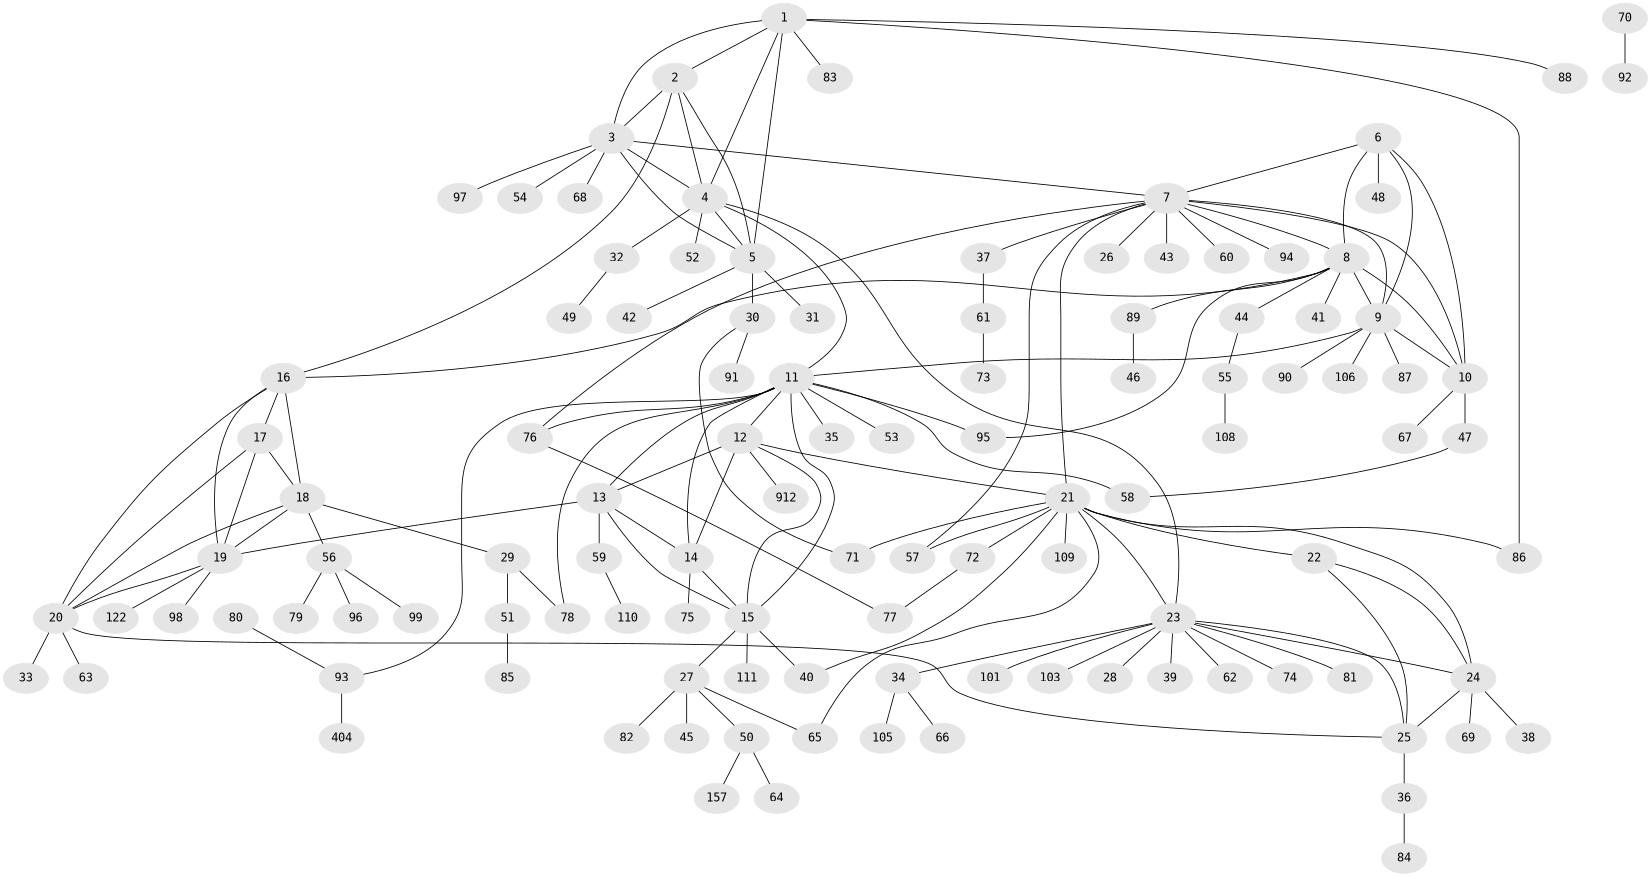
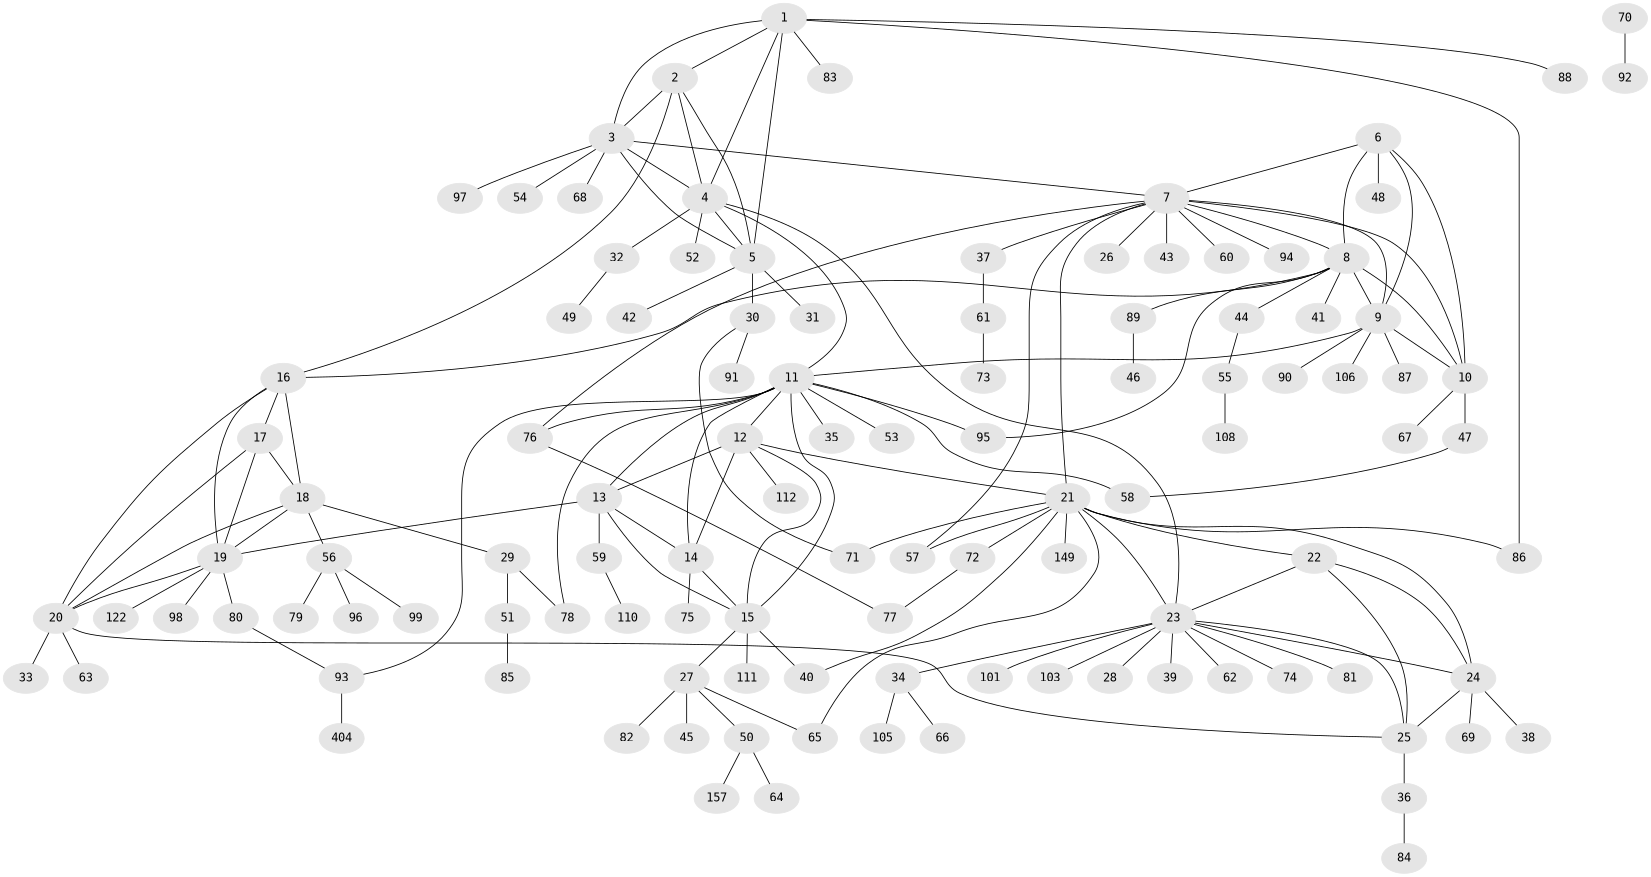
  graph {
    fontname="DejaVu Sans Mono"
    node [color=gray90 fontname="DejaVu Sans Mono" style=filled]
    edge [fontname="DejaVu Sans Mono"]
    1
    2
    3
    4
    5
    83
    86
    88
    16
    7
    54
    68
    97
    11
    23
    32
    52
    30
    31
    42
    19
    17
    18
    20
    8
    9
    10
    21
    26
    37
    43
    57
    60
    76
    94
    95
    12
    13
    14
    15
    35
    53
    58
    78
    93
    25
    24
    28
    34
    39
    62
    74
    81
    101
    103
    49
    71
    91
    6
    48
    41
    44
    89
    87
    90
    106
    47
    67
    70
    92
    40
    22
    65
    72
-   109
+   109 [label=149]
    61
    77
    55
    46
-   112 [label=912]
+   112
    59
    75
    27
    111
    n85 [label=404]
    80
    98
    n88 [label=122]
    110
    45
    50
    82
    29
    56
    33
    63
    51
    79
    96
    99
    36
    38
    69
    66
    105
    84
    64
    n108 [label=157]
    85
    73
    108
    1 -- 2
    1 -- 3
    1 -- 4
    1 -- 5
    1 -- 83
    1 -- 86
    1 -- 88
    2 -- 3
    2 -- 4
    2 -- 5
    2 -- 16
    3 -- 4
    3 -- 5
    3 -- 7
    3 -- 54
    3 -- 68
    3 -- 97
    4 -- 5
    4 -- 11
    4 -- 23
    4 -- 32
    4 -- 52
    5 -- 30
    5 -- 31
    5 -- 42
    16 -- 19
    16 -- 17
    16 -- 18
    16 -- 20
    7 -- 8
    7 -- 9
    7 -- 10
    7 -- 21
    7 -- 26
    7 -- 37
    7 -- 43
    7 -- 57
    7 -- 60
    7 -- 76
    7 -- 94
    11 -- 76
    11 -- 95
    11 -- 12
    11 -- 13
    11 -- 14
    11 -- 15
    11 -- 35
    11 -- 53
    11 -- 58
    11 -- 78
    11 -- 93
    23 -- 25
    23 -- 24
    23 -- 28
    23 -- 34
    23 -- 39
    23 -- 62
    23 -- 74
    23 -- 81
    23 -- 101
    23 -- 103
    32 -- 49
    30 -- 71
    30 -- 91
    19 -- 20
+   19 -- 80
    19 -- 98
    19 -- n88
    17 -- 19
    17 -- 18
    17 -- 20
    18 -- 19
    18 -- 20
    18 -- 29
    18 -- 56
    20 -- 25
    20 -- 33
    20 -- 63
    8 -- 16
    8 -- 9
    8 -- 10
    8 -- 95
    8 -- 41
    8 -- 44
    8 -- 89
    9 -- 11
    9 -- 10
    9 -- 87
    9 -- 90
    9 -- 106
    10 -- 47
    10 -- 67
    21 -- 86
    21 -- 23
    21 -- 57
    21 -- 24
    21 -- 71
    21 -- 40
    21 -- 22
    21 -- 65
    21 -- 72
    21 -- 109
    37 -- 61
    76 -- 77
    12 -- 21
    12 -- 13
    12 -- 14
    12 -- 15
    12 -- 112
    13 -- 19
    13 -- 14
    13 -- 15
    13 -- 59
    14 -- 15
    14 -- 75
    15 -- 40
    15 -- 27
    15 -- 111
    93 -- n85
    25 -- 36
    24 -- 25
    24 -- 38
    24 -- 69
    34 -- 66
    34 -- 105
    6 -- 7
    6 -- 8
    6 -- 9
    6 -- 10
    6 -- 48
    44 -- 55
    89 -- 46
    47 -- 58
    70 -- 92
+   22 -- 23
    22 -- 25
    22 -- 24
    72 -- 77
    61 -- 73
    55 -- 108
    59 -- 110
    27 -- 65
    27 -- 45
    27 -- 50
    27 -- 82
    80 -- 93
    50 -- 64
    50 -- n108
    29 -- 78
    29 -- 51
    56 -- 79
    56 -- 96
    56 -- 99
    51 -- 85
    36 -- 84
  }
